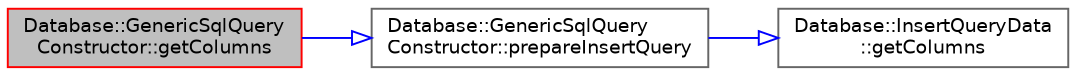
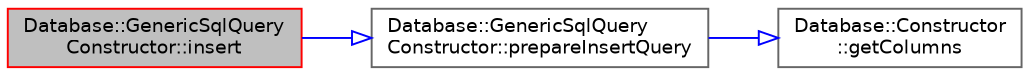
  digraph {
    rankdir=LR
    node [color=gray40 fillcolor=white fontname=Helvetica fontsize=10 shape=record style=filled]
    edge [arrowhead=onormal color=blue fontname=Helvetica fontsize=10 labelfontname=Helvetica labelfontsize=10 style=solid]
-   n1 [color=red fillcolor=grey75 fontcolor=black height=0.2 label="Database::GenericSqlQuery\lConstructor::getColumns" width=0.4]
+   n1 [color=red fillcolor=grey75 fontcolor=black height=0.2 label="Database::GenericSqlQuery\lConstructor::insert" width=0.4]
    n2 [height=0.2 label="Database::GenericSqlQuery\lConstructor::prepareInsertQuery" width=0.4]
-   n3 [height=0.2 label="Database::InsertQueryData\l::getColumns" width=0.4]
+   n3 [height=0.2 label="Database::Constructor\l::getColumns" width=0.4]
    n1 -> n2
    n2 -> n3
  }
